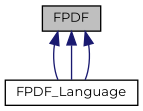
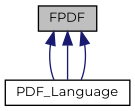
  digraph {
    fontname=Montserrat
    node [color=black fontname=Montserrat fontsize=10 shape=record]
    edge [color=midnightblue dir=back fontname=Montserrat fontsize=10 labelfontname="FreeSans.ttf" labelfontsize=10 style=solid]
    n1 [fillcolor=grey75 fontcolor=black height=0.2 label=FPDF style=filled width=0.4]
-   n2 [height=0.2 label=FPDF_Language width=0.4]
+   n2 [height=0.2 label=PDF_Language width=0.4]
    n1 -> n2
    n1 -> n2
    n1 -> n2
  }
